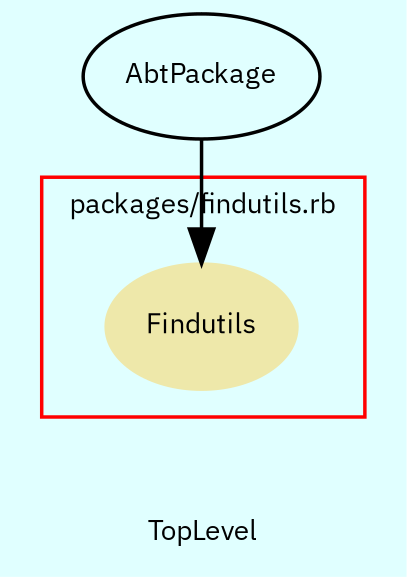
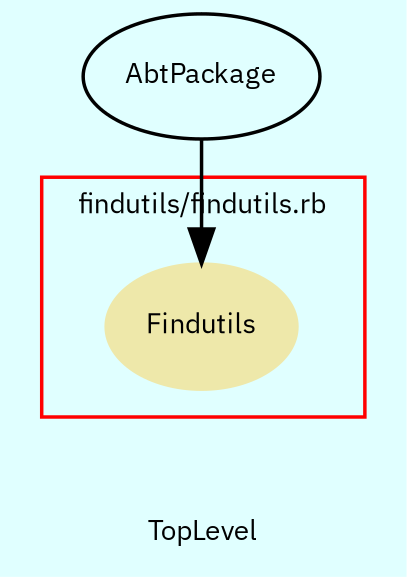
  digraph {
    bgcolor=lightcyan1
    compound=true
    fontname="IBM Plex Sans"
    fontsize=8
    label=TopLevel
    node [fontname="IBM Plex Sans" fontsize=8]
    n1 [color=palegoldenrod fontcolor=black label=Findutils shape=ellipse style=filled]
    n2 [color=black label=AbtPackage]
    subgraph cluster_1 {
      color=red
-     label="packages/findutils.rb"
+     label="findutils/findutils.rb"
      n1
    }
    n2 -> n1 [fontname="IBM Plex Sans"]
  }
